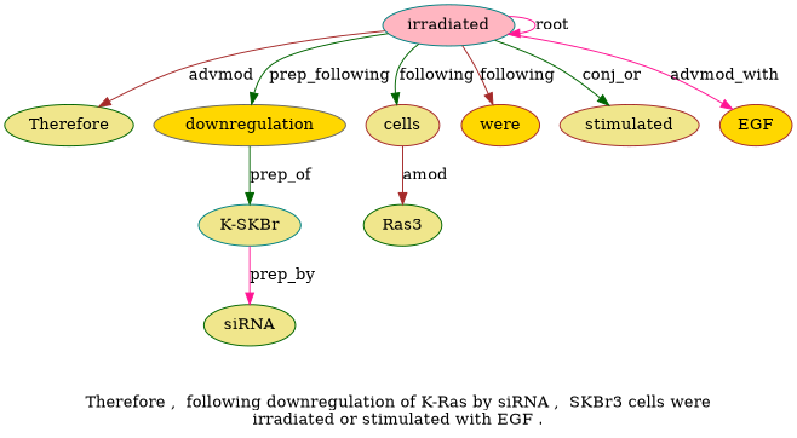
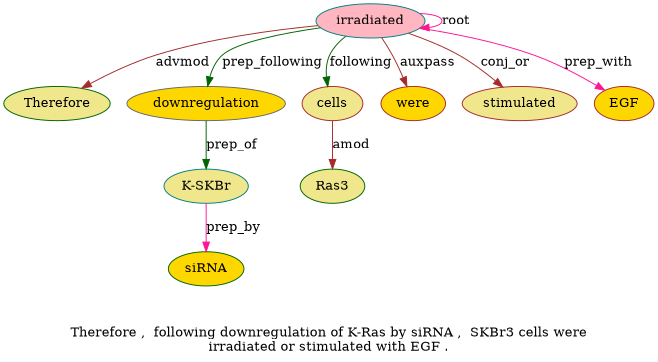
  digraph {
    label="Therefore ,  following downregulation of K-Ras by siRNA ,  SKBr3 cells were\nirradiated or stimulated with EGF ."
    node [color=brown fillcolor=khaki style=filled]
    edge [color=darkgreen]
    n1 [color=teal fillcolor=lightpink label=irradiated]
    n2 [color=darkgreen label=Therefore]
    n3 [color=gray40 fillcolor=gold label=downregulation]
    n4 [label=cells]
    n5 [fillcolor=gold label=were]
    n6 [label=stimulated]
    n7 [fillcolor=gold label=EGF]
    n8 [color=teal label="K-SKBr"]
    n9 [color=darkgreen label=Ras3]
-   n10 [color=darkgreen label=siRNA]
+   n10 [color=darkgreen fillcolor=gold label=siRNA]
    n1 -> n1 [color=deeppink label=root]
    n1 -> n2 [color=brown label=advmod]
    n1 -> n3 [label=prep_following]
    n1 -> n4 [label=following]
-   n1 -> n5 [color=brown label=following]
-   n1 -> n6 [label=conj_or]
-   n1 -> n7 [color=deeppink label=advmod_with]
+   n1 -> n5 [color=brown label=auxpass]
+   n1 -> n6 [color=brown label=conj_or]
+   n1 -> n7 [color=deeppink label=prep_with]
    n3 -> n8 [label=prep_of]
    n4 -> n9 [color=brown label=amod]
    n8 -> n10 [color=deeppink label=prep_by]
  }
